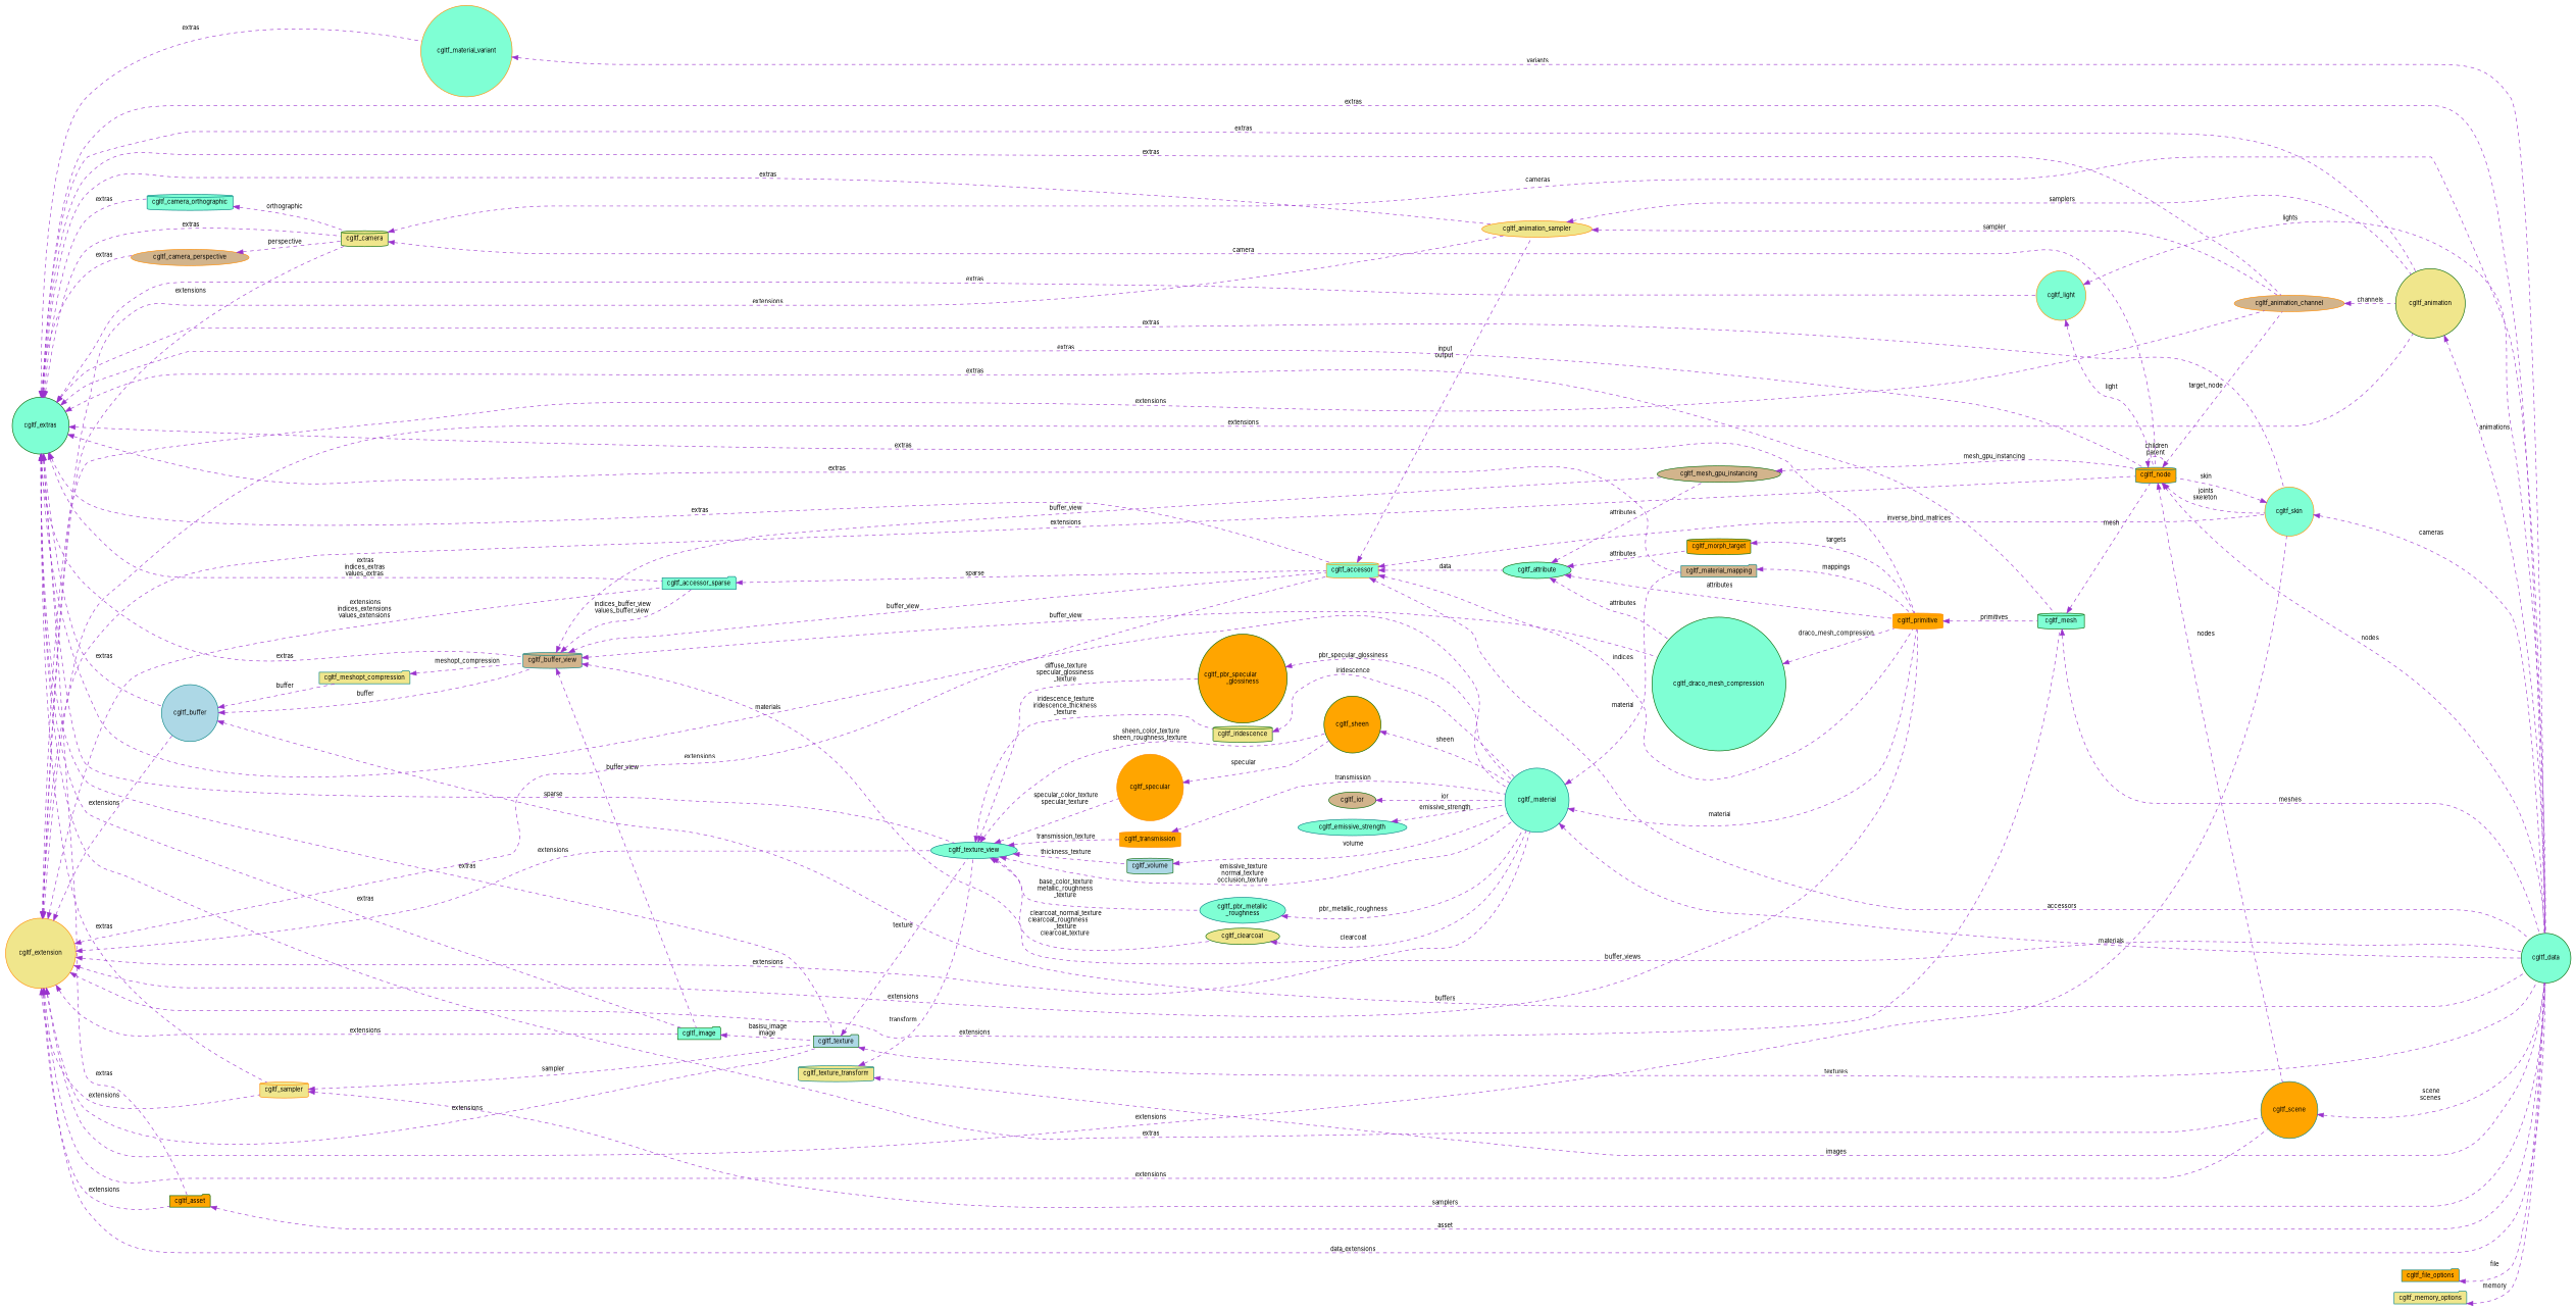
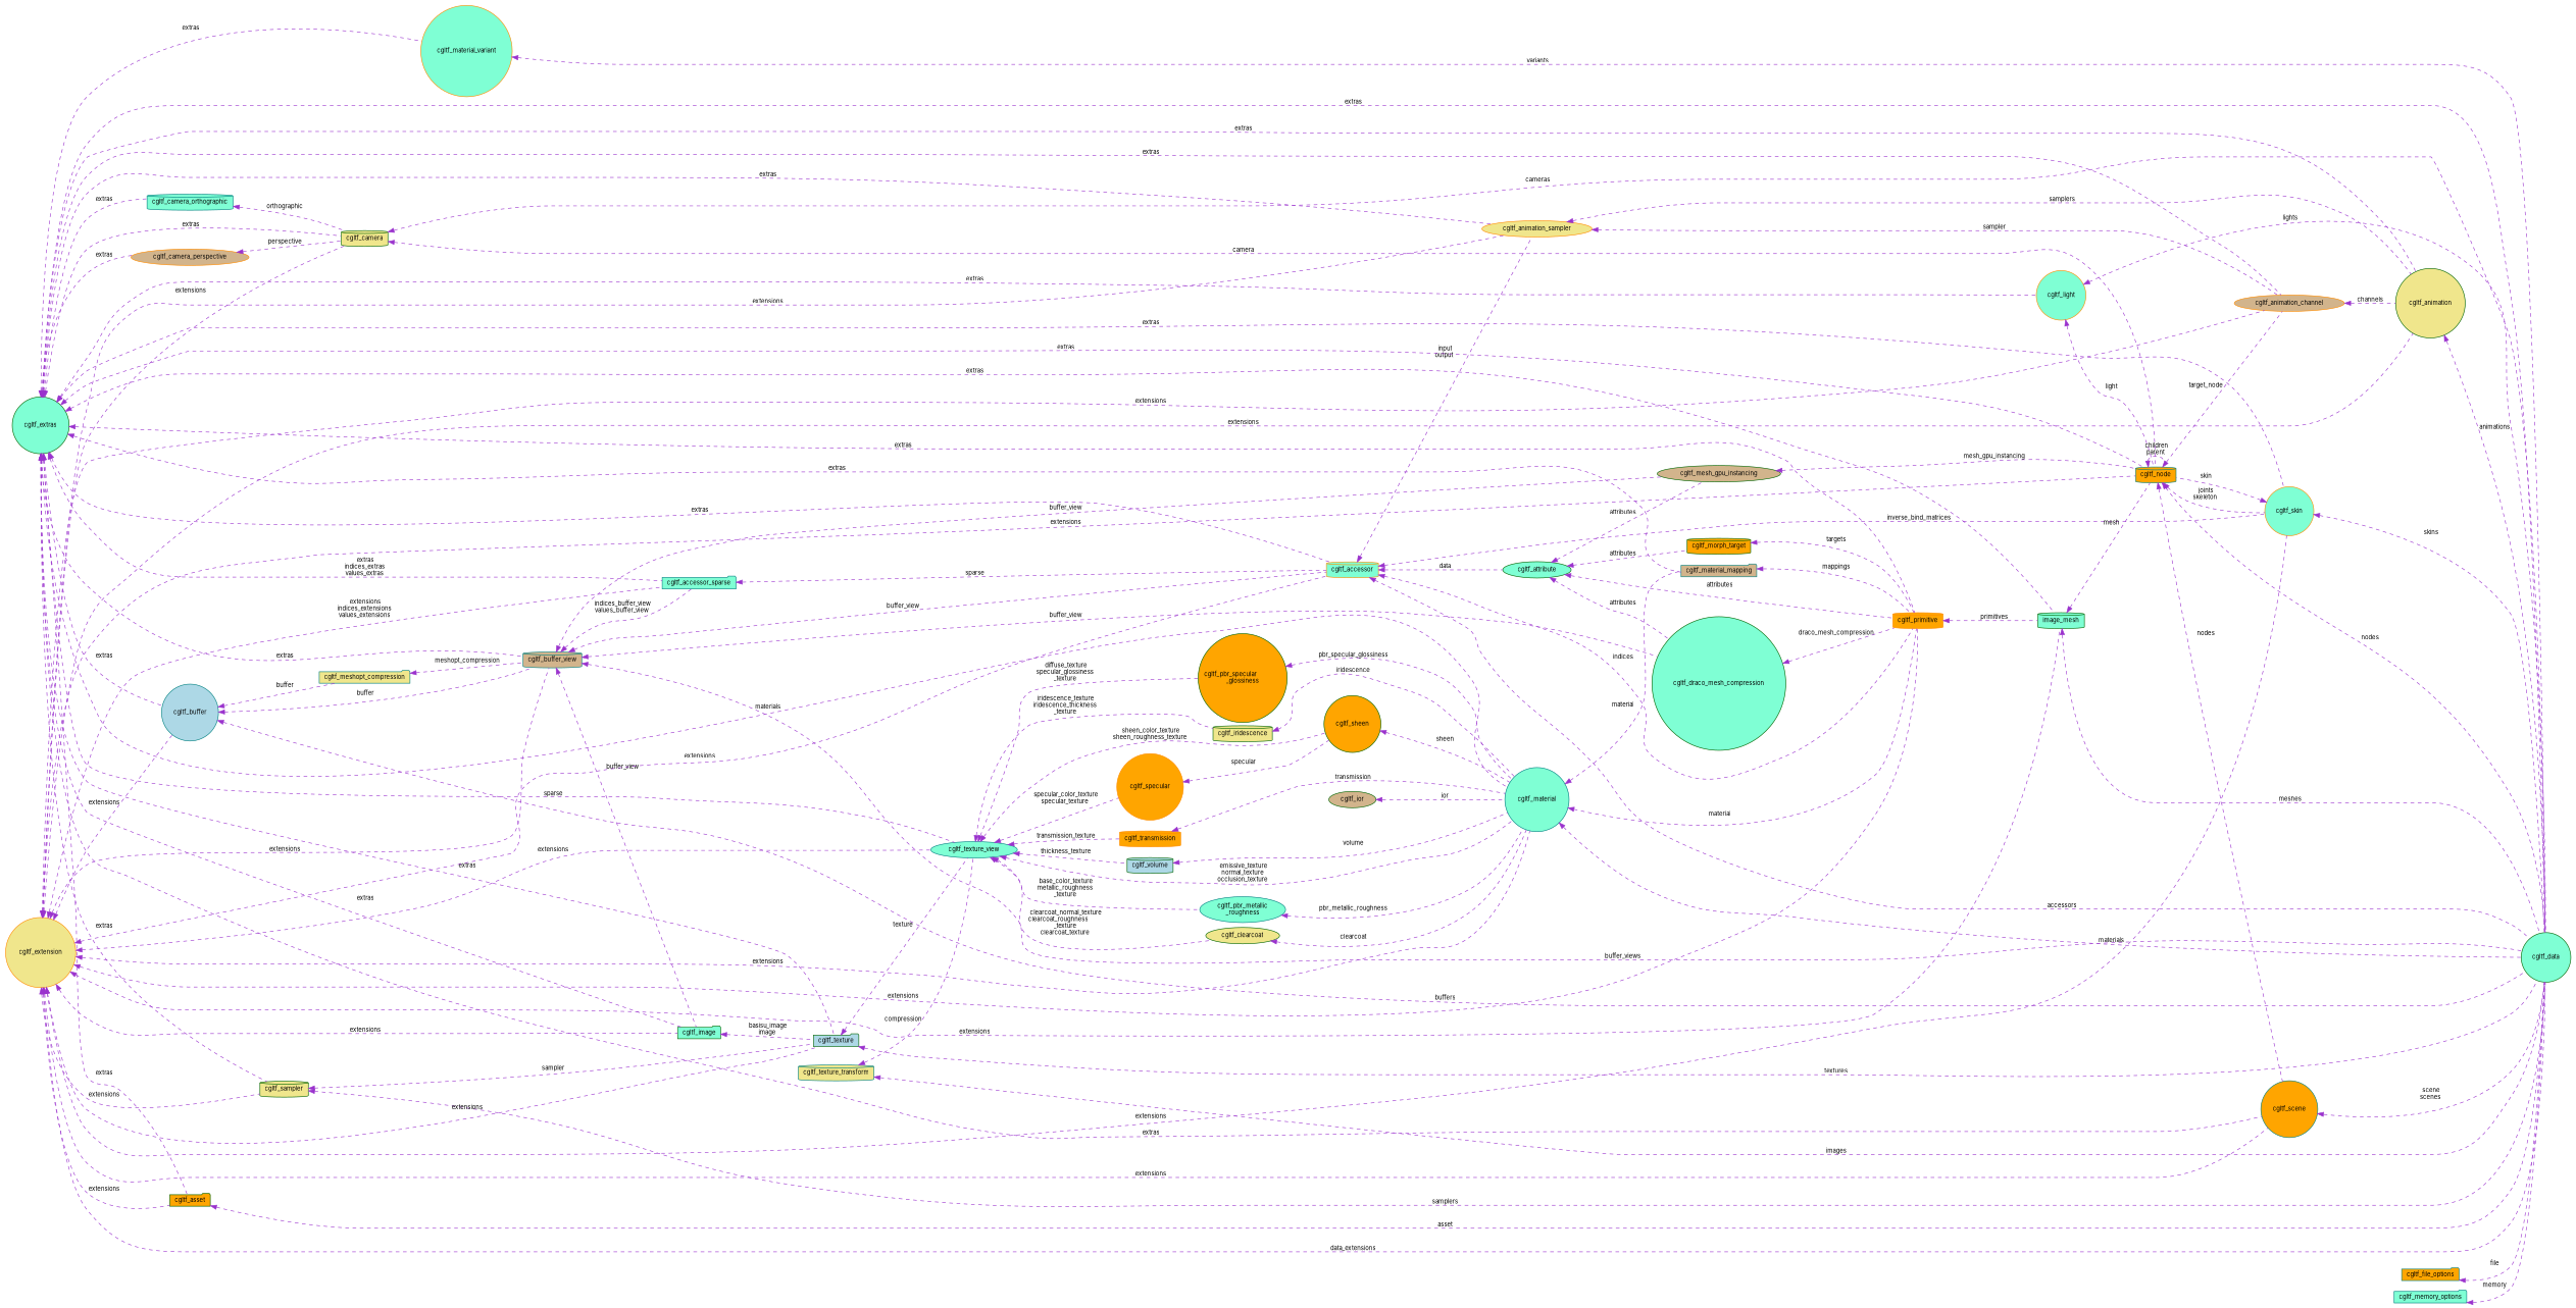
  digraph {
    fontname=Inter
    rankdir=LR
    node [color=darkgreen fillcolor=aquamarine fontname=Inter fontsize=10 shape=circle style=filled]
    edge [color=darkorchid3 dir=back fontname=Inter fontsize=10 labelfontname=Helvetica labelfontsize=10 style=dashed]
    n1 [fontcolor=black height=0.2 label=cgltf_data width=0.4]
    n2 [color=teal fillcolor=lightblue height=0.2 label=cgltf_buffer width=0.4]
    n3 [color=teal fillcolor=tan height=0.2 label=cgltf_buffer_view shape=cylinder width=0.4]
    n4 [color=teal fillcolor=khaki height=0.2 label=cgltf_meshopt_compression shape=folder width=0.4]
    n5 [color=darkorange height=0.2 label=cgltf_accessor shape=cylinder width=0.4]
    n6 [color=teal height=0.2 label=cgltf_accessor_sparse shape=folder width=0.4]
    n7 [height=0.2 label=cgltf_image shape=folder width=0.4]
    n8 [fillcolor=tan height=0.2 label=cgltf_mesh_gpu_instancing shape=ellipse width=0.4]
    n9 [height=0.2 label=cgltf_draco_mesh_compression width=0.4]
    n10 [height=0.2 label=cgltf_extras width=0.4]
    n11 [color=teal fillcolor=orange height=0.2 label=cgltf_scene width=0.4]
    n12 [color=teal fillcolor=orange height=0.2 label=cgltf_node shape=cylinder width=0.4]
-   n13 [height=0.2 label=cgltf_mesh shape=cylinder width=0.4]
+   n13 [height=0.2 label=image_mesh shape=cylinder width=0.4]
    n14 [color=darkorange fillcolor=orange height=0.2 label=cgltf_primitive shape=cylinder width=0.4]
    n15 [color=teal fillcolor=tan height=0.2 label=cgltf_material_mapping shape=folder width=0.4]
    n16 [color=teal height=0.2 label=cgltf_material width=0.4]
    n17 [color=teal height=0.2 label=cgltf_texture_view shape=ellipse width=0.4]
    n18 [fillcolor=lightblue height=0.2 label=cgltf_texture shape=folder width=0.4]
-   n19 [color=darkorange fillcolor=khaki height=0.2 label=cgltf_sampler shape=cylinder width=0.4]
+   n19 [fillcolor=khaki height=0.2 label=cgltf_sampler shape=cylinder width=0.4]
    n20 [color=darkorange height=0.2 label=cgltf_light width=0.4]
    n21 [color=darkorange height=0.2 label=cgltf_skin width=0.4]
    n22 [fillcolor=khaki height=0.2 label=cgltf_camera shape=cylinder width=0.4]
    n23 [color=darkorange fillcolor=tan height=0.2 label=cgltf_camera_perspective shape=ellipse width=0.4]
    n24 [color=teal height=0.2 label=cgltf_camera_orthographic shape=cylinder width=0.4]
    n25 [color=darkorange height=0.2 label=cgltf_material_variant width=0.4]
    n26 [fillcolor=orange height=0.2 label=cgltf_asset shape=folder width=0.4]
    n27 [fillcolor=khaki height=0.2 label=cgltf_animation width=0.4]
    n28 [color=darkorange fillcolor=tan height=0.2 label=cgltf_animation_channel shape=ellipse width=0.4]
    n29 [color=darkorange fillcolor=khaki height=0.2 label=cgltf_animation_sampler shape=ellipse width=0.4]
    n30 [height=0.2 label=cgltf_attribute shape=ellipse width=0.4]
    n31 [color=teal height=0.2 label="cgltf_pbr_metallic\l_roughness" shape=ellipse width=0.4]
    n32 [color=darkorange fillcolor=orange height=0.2 label=cgltf_specular width=0.4]
    n33 [fillcolor=khaki height=0.2 label=cgltf_clearcoat shape=ellipse width=0.4]
    n34 [fillcolor=orange height=0.2 label="cgltf_pbr_specular\l_glossiness" width=0.4]
    n35 [fillcolor=khaki height=0.2 label=cgltf_iridescence shape=cylinder width=0.4]
    n36 [color=darkorange fillcolor=orange height=0.2 label=cgltf_transmission shape=cylinder width=0.4]
    n37 [fillcolor=lightblue height=0.2 label=cgltf_volume shape=cylinder width=0.4]
    n38 [fillcolor=orange height=0.2 label=cgltf_sheen width=0.4]
    n39 [color=darkorange fillcolor=khaki height=0.2 label=cgltf_extension width=0.4]
    n40 [fillcolor=orange height=0.2 label=cgltf_morph_target shape=cylinder width=0.4]
    n41 [color=teal fillcolor=khaki height=0.2 label=cgltf_texture_transform shape=cylinder width=0.4]
    n42 [fillcolor=tan height=0.2 label=cgltf_ior shape=ellipse width=0.4]
-   n43 [color=teal height=0.2 label=cgltf_emissive_strength shape=ellipse width=0.4]
    n44 [color=teal fillcolor=orange height=0.2 label=cgltf_file_options shape=folder width=0.4]
-   n45 [color=teal fillcolor=khaki height=0.2 label=cgltf_memory_options shape=folder width=0.4]
+   n45 [color=teal height=0.2 label=cgltf_memory_options shape=folder width=0.4]
    n2 -> n1 [label=" buffers"]
    n2 -> n3 [label=" buffer"]
    n2 -> n4 [label=" buffer"]
    n3 -> n1 [label=" buffer_views"]
    n3 -> n5 [label=" buffer_view"]
    n3 -> n6 [label=" indices_buffer_view\nvalues_buffer_view"]
    n3 -> n7 [label=" buffer_view"]
    n3 -> n8 [label=" buffer_view"]
    n3 -> n9 [label=" buffer_view"]
    n4 -> n3 [label=" meshopt_compression"]
    n5 -> n1 [label=" accessors"]
    n5 -> n14 [label=" indices"]
    n5 -> n21 [label=" inverse_bind_matrices"]
    n5 -> n29 [label=" input\noutput"]
    n5 -> n30 [label=" data"]
    n6 -> n5 [label=" sparse"]
    n7 -> n18 [label=" basisu_image\nimage"]
    n8 -> n12 [label=" mesh_gpu_instancing"]
    n9 -> n14 [label=" draco_mesh_compression"]
    n10 -> n1 [label=" extras"]
    n10 -> n2 [label=" extras"]
    n10 -> n3 [label=" extras"]
    n10 -> n5 [label=" extras"]
    n10 -> n6 [label=" extras\nindices_extras\nvalues_extras"]
    n10 -> n7 [label=" extras"]
    n10 -> n11 [label=" extras"]
    n10 -> n12 [label=" extras"]
    n10 -> n13 [label=" extras"]
    n10 -> n14 [label=" extras"]
    n10 -> n15 [label=" extras"]
    n10 -> n16 [label=" materials"]
    n10 -> n17 [label=" sparse"]
    n10 -> n18 [label=" extras"]
    n10 -> n19 [label=" extras"]
    n10 -> n20 [label=" extras"]
    n10 -> n21 [label=" extras"]
    n10 -> n22 [label=" extras"]
    n10 -> n23 [label=" extras"]
    n10 -> n24 [label=" extras"]
    n10 -> n25 [label=" extras"]
    n10 -> n26 [label=" extras"]
    n10 -> n27 [label=" extras"]
    n10 -> n28 [label=" extras"]
    n10 -> n29 [label=" extras"]
    n11 -> n1 [label=" scene\nscenes"]
    n12 -> n1 [label=" nodes"]
    n12 -> n11 [label=" nodes"]
    n12 -> n12 [label=" children\nparent"]
    n12 -> n21 [label=" joints\nskeleton"]
    n12 -> n28 [label=" target_node"]
    n13 -> n1 [label=" meshes"]
    n13 -> n12 [label=" mesh"]
    n14 -> n13 [label=" primitives"]
    n15 -> n14 [label=" mappings"]
    n16 -> n1 [label=" materials"]
    n16 -> n14 [label=" material"]
    n16 -> n15 [label=" material"]
    n17 -> n16 [label=" emissive_texture\nnormal_texture\nocclusion_texture"]
    n17 -> n31 [label=" base_color_texture\nmetallic_roughness\l_texture"]
    n17 -> n32 [label=" specular_color_texture\nspecular_texture"]
    n17 -> n33 [label=" clearcoat_normal_texture\nclearcoat_roughness\l_texture\nclearcoat_texture"]
    n17 -> n34 [label=" diffuse_texture\nspecular_glossiness\l_texture"]
    n17 -> n35 [label=" iridescence_texture\niridescence_thickness\l_texture"]
    n17 -> n36 [label=" transmission_texture"]
    n17 -> n37 [label=" thickness_texture"]
    n17 -> n38 [label=" sheen_color_texture\nsheen_roughness_texture"]
    n18 -> n1 [label=" textures"]
    n18 -> n17 [label=" texture"]
    n19 -> n1 [label=" samplers"]
    n19 -> n18 [label=" sampler"]
    n20 -> n1 [label=" lights"]
    n20 -> n12 [label=" light"]
-   n21 -> n1 [label=" cameras"]
+   n21 -> n1 [label=" skins"]
    n21 -> n12 [label=" skin"]
    n22 -> n1 [label=" cameras"]
    n22 -> n12 [label=" camera"]
    n23 -> n22 [label=" perspective"]
    n24 -> n22 [label=" orthographic"]
    n25 -> n1 [label=" variants"]
    n26 -> n1 [label=" asset"]
    n27 -> n1 [label=" animations"]
    n28 -> n27 [label=" channels"]
    n29 -> n27 [label=" samplers"]
    n29 -> n28 [label=" sampler"]
    n30 -> n8 [label=" attributes"]
    n30 -> n9 [label=" attributes"]
    n30 -> n14 [label=" attributes"]
    n30 -> n40 [label=" attributes"]
    n31 -> n16 [label=" pbr_metallic_roughness"]
    n32 -> n38 [label=" specular"]
    n33 -> n16 [label=" clearcoat"]
    n34 -> n16 [label=" pbr_specular_glossiness"]
    n35 -> n16 [label=" iridescence"]
    n36 -> n16 [label=" transmission"]
    n37 -> n16 [label=" volume"]
    n38 -> n16 [label=" sheen"]
    n39 -> n1 [label=" data_extensions"]
    n39 -> n2 [label=" extensions"]
+   n39 -> n3 [label=" extensions"]
    n39 -> n5 [label=" extensions"]
    n39 -> n6 [label=" extensions\nindices_extensions\nvalues_extensions"]
    n39 -> n7 [label=" extensions"]
    n39 -> n11 [label=" extensions"]
    n39 -> n12 [label=" extensions"]
    n39 -> n13 [label=" extensions"]
    n39 -> n14 [label=" extensions"]
    n39 -> n16 [label=" extensions"]
    n39 -> n17 [label=" extensions"]
    n39 -> n18 [label=" extensions"]
    n39 -> n19 [label=" extensions"]
    n39 -> n21 [label=" extensions"]
    n39 -> n22 [label=" extensions"]
    n39 -> n26 [label=" extensions"]
    n39 -> n27 [label=" extensions"]
    n39 -> n28 [label=" extensions"]
    n39 -> n29 [label=" extensions"]
    n40 -> n14 [label=" targets"]
    n41 -> n1 [label=" images"]
-   n41 -> n17 [label=" transform"]
+   n41 -> n17 [label=" compression"]
    n42 -> n16 [label=" ior"]
-   n43 -> n16 [label=" emissive_strength"]
    n44 -> n1 [label=" file"]
    n45 -> n1 [label=" memory"]
  }
